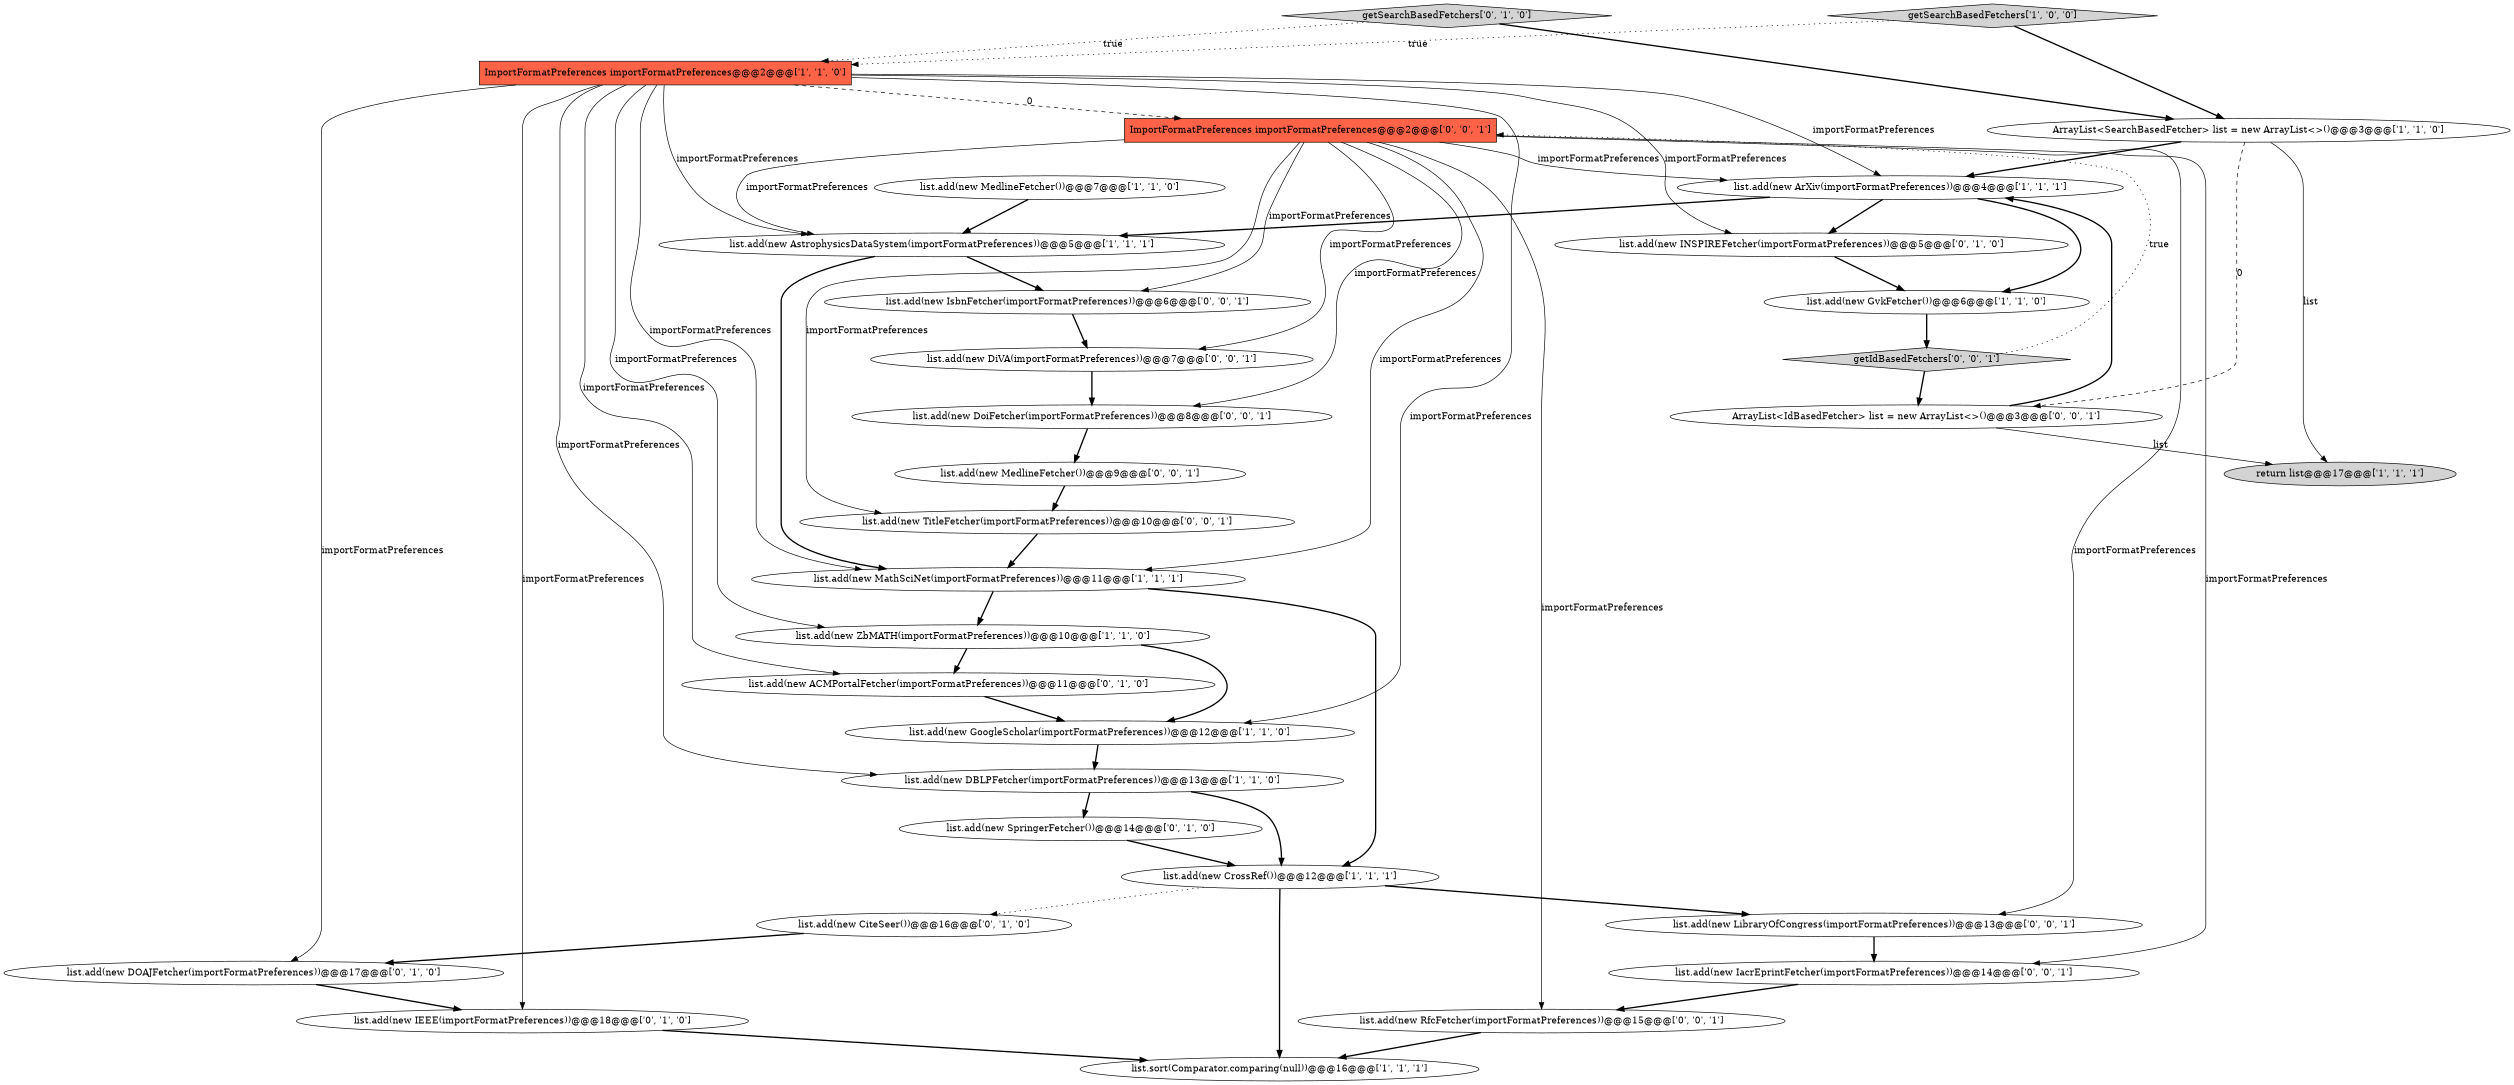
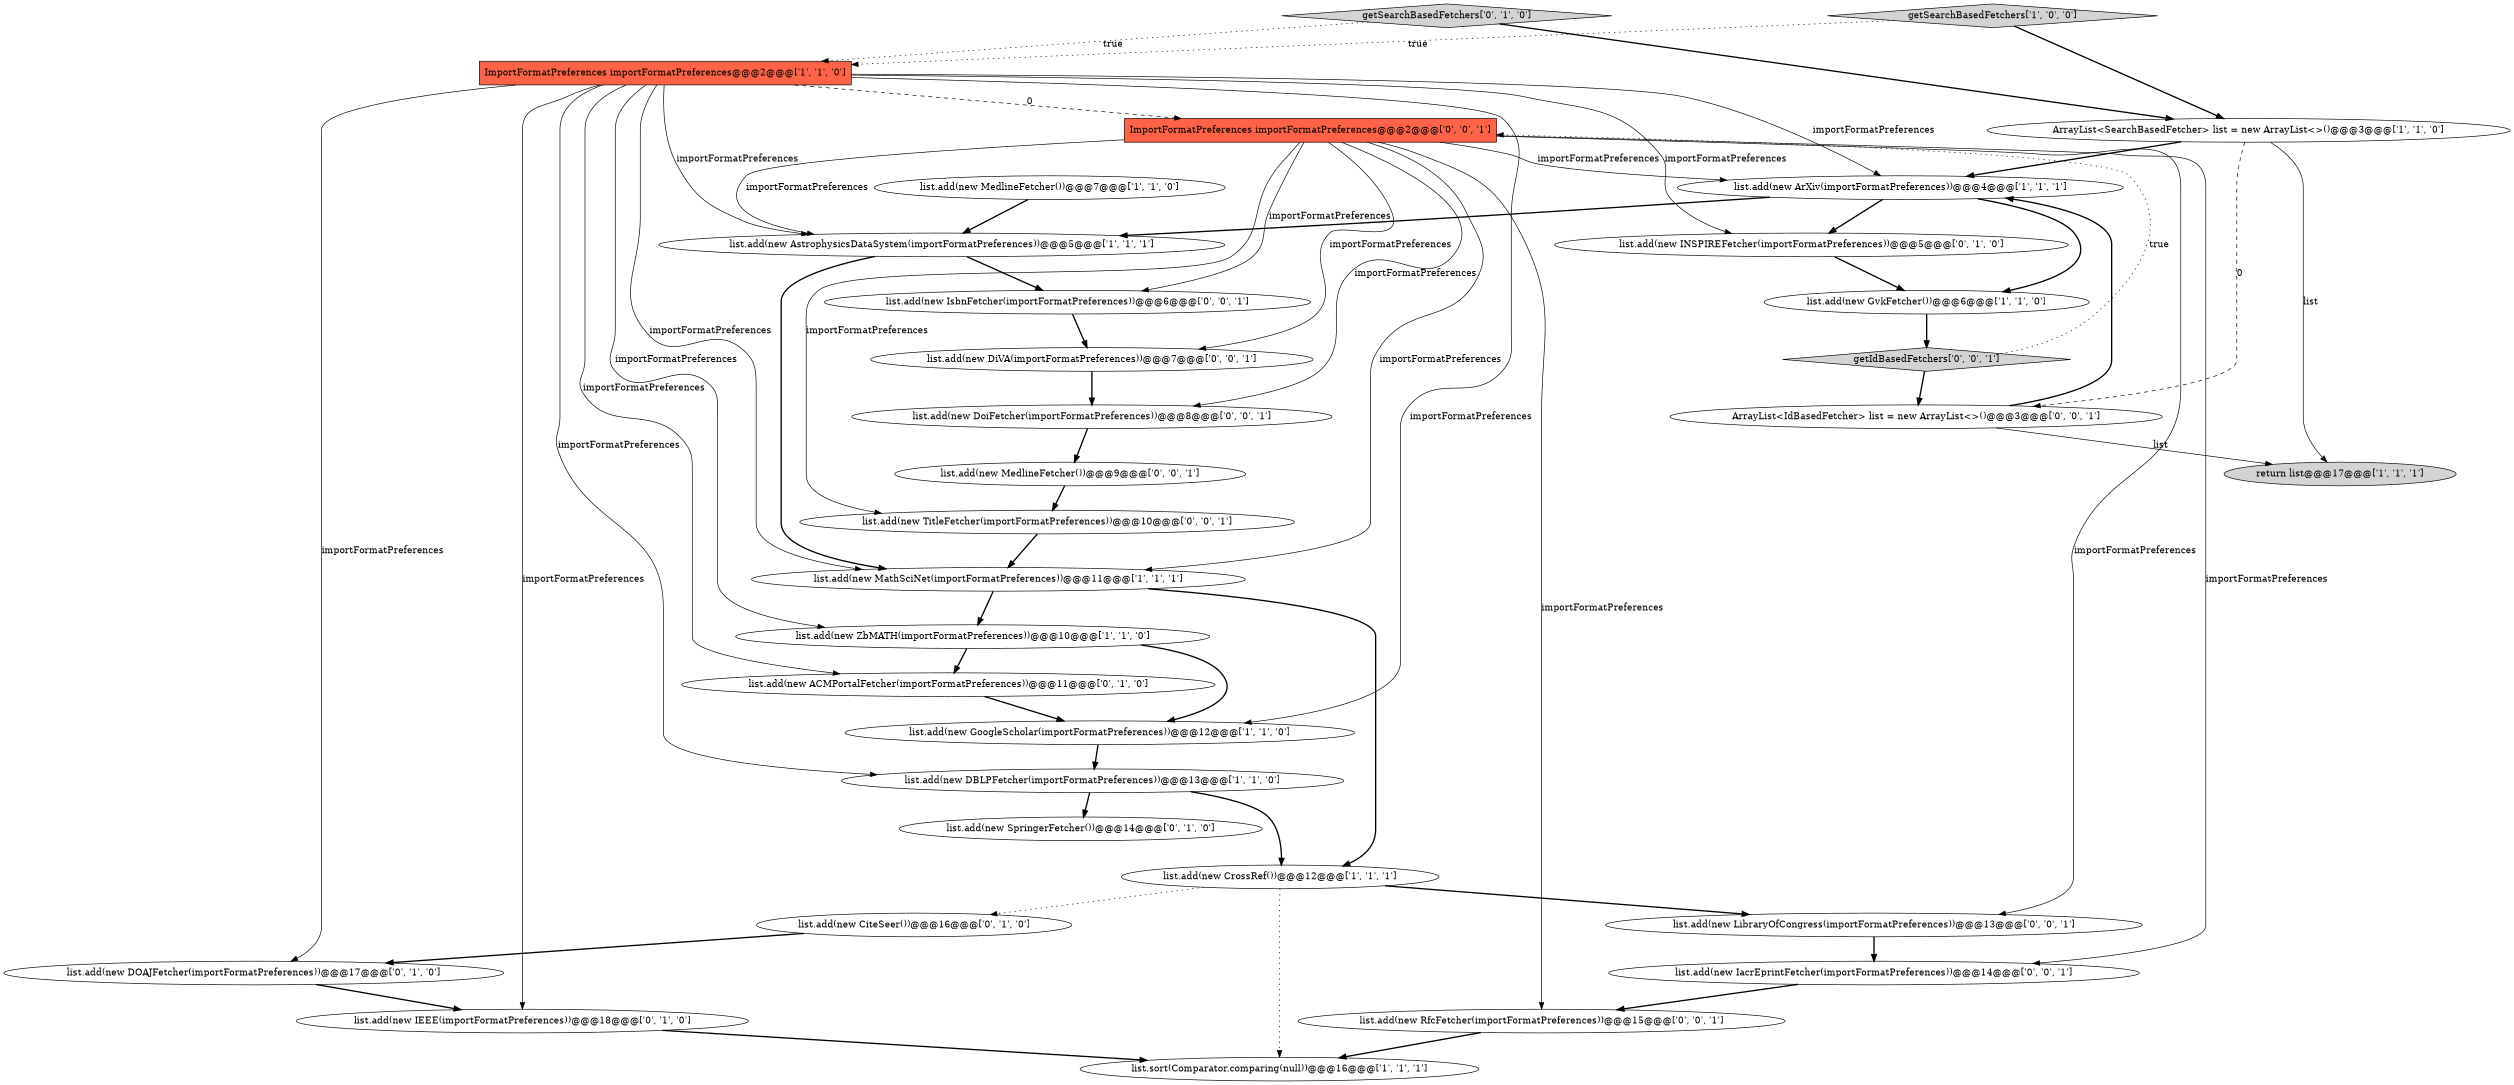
  digraph {
    node [fillcolor=white shape=ellipse style=filled]
    edge [style=bold]
    n1 [label="list.add(new DoiFetcher(importFormatPreferences))@@@8@@@['0', '0', '1']"]
    n2 [label="list.add(new MedlineFetcher())@@@9@@@['0', '0', '1']"]
    n3 [label="list.add(new TitleFetcher(importFormatPreferences))@@@10@@@['0', '0', '1']"]
    n4 [label="list.add(new ACMPortalFetcher(importFormatPreferences))@@@11@@@['0', '1', '0']"]
    n5 [label="list.add(new GoogleScholar(importFormatPreferences))@@@12@@@['1', '1', '0']"]
    n6 [label="list.add(new DBLPFetcher(importFormatPreferences))@@@13@@@['1', '1', '0']"]
    n7 [label="list.add(new IsbnFetcher(importFormatPreferences))@@@6@@@['0', '0', '1']"]
    n8 [label="list.add(new DiVA(importFormatPreferences))@@@7@@@['0', '0', '1']"]
    n9 [label="ArrayList<SearchBasedFetcher> list = new ArrayList<>()@@@3@@@['1', '1', '0']"]
    n10 [fillcolor=lightgray label="return list@@@17@@@['1', '1', '1']"]
    n11 [label="ArrayList<IdBasedFetcher> list = new ArrayList<>()@@@3@@@['0', '0', '1']"]
    n12 [label="list.add(new ArXiv(importFormatPreferences))@@@4@@@['1', '1', '1']"]
    n13 [label="list.add(new AstrophysicsDataSystem(importFormatPreferences))@@@5@@@['1', '1', '1']"]
    n14 [label="list.add(new GvkFetcher())@@@6@@@['1', '1', '0']"]
    n15 [label="list.add(new INSPIREFetcher(importFormatPreferences))@@@5@@@['0', '1', '0']"]
    n16 [label="list.add(new CiteSeer())@@@16@@@['0', '1', '0']"]
    n17 [label="list.add(new DOAJFetcher(importFormatPreferences))@@@17@@@['0', '1', '0']"]
    n18 [label="list.add(new IEEE(importFormatPreferences))@@@18@@@['0', '1', '0']"]
    n19 [fillcolor=tomato label="ImportFormatPreferences importFormatPreferences@@@2@@@['0', '0', '1']" shape=box]
    n20 [label="list.add(new IacrEprintFetcher(importFormatPreferences))@@@14@@@['0', '0', '1']"]
    n21 [label="list.add(new RfcFetcher(importFormatPreferences))@@@15@@@['0', '0', '1']"]
    n22 [label="list.add(new LibraryOfCongress(importFormatPreferences))@@@13@@@['0', '0', '1']"]
    n23 [label="list.add(new MathSciNet(importFormatPreferences))@@@11@@@['1', '1', '1']"]
    n24 [label="list.sort(Comparator.comparing(null))@@@16@@@['1', '1', '1']"]
    n25 [label="list.add(new ZbMATH(importFormatPreferences))@@@10@@@['1', '1', '0']"]
    n26 [label="list.add(new CrossRef())@@@12@@@['1', '1', '1']"]
    n27 [label="list.add(new SpringerFetcher())@@@14@@@['0', '1', '0']"]
    n28 [label="list.add(new MedlineFetcher())@@@7@@@['1', '1', '0']"]
    n29 [fillcolor=lightgray label="getIdBasedFetchers['0', '0', '1']" shape=diamond]
    n30 [fillcolor=lightgray label="getSearchBasedFetchers['1', '0', '0']" shape=diamond]
    n31 [fillcolor=tomato label="ImportFormatPreferences importFormatPreferences@@@2@@@['1', '1', '0']" shape=box]
    n32 [fillcolor=lightgray label="getSearchBasedFetchers['0', '1', '0']" shape=diamond]
    n1 -> n2
    n2 -> n3
    n3 -> n23
    n4 -> n5
    n5 -> n6
    n6 -> n26
    n6 -> n27
    n7 -> n8
    n8 -> n1
    n9 -> n10 [label=list style=solid]
    n9 -> n11 [label=0 style=dashed]
    n9 -> n12
    n11 -> n10 [label=list style=solid]
    n11 -> n12
    n12 -> n13
    n12 -> n14
    n12 -> n15
    n13 -> n7
    n13 -> n23
    n14 -> n29
    n15 -> n14
    n16 -> n17
    n17 -> n18
    n18 -> n24
    n19 -> n1 [label=importFormatPreferences style=solid]
    n19 -> n3 [label=importFormatPreferences style=solid]
    n19 -> n7 [label=importFormatPreferences style=solid]
    n19 -> n8 [label=importFormatPreferences style=solid]
    n19 -> n12 [label=importFormatPreferences style=solid]
    n19 -> n13 [label=importFormatPreferences style=solid]
    n19 -> n20 [label=importFormatPreferences style=solid]
    n19 -> n21 [label=importFormatPreferences style=solid]
    n19 -> n22 [label=importFormatPreferences style=solid]
    n19 -> n23 [label=importFormatPreferences style=solid]
    n20 -> n21
    n21 -> n24
    n22 -> n20
    n23 -> n25
    n23 -> n26
    n25 -> n4
    n25 -> n5
    n26 -> n16 [style=dotted]
    n26 -> n22
-   n26 -> n24
-   n27 -> n26
+   n26 -> n24 [style=dotted]
    n28 -> n13
    n29 -> n11
    n29 -> n19 [label=true style=dotted]
    n30 -> n9
    n30 -> n31 [label=true style=dotted]
    n31 -> n4 [label=importFormatPreferences style=solid]
    n31 -> n5 [label=importFormatPreferences style=solid]
    n31 -> n6 [label=importFormatPreferences style=solid]
    n31 -> n12 [label=importFormatPreferences style=solid]
    n31 -> n13 [label=importFormatPreferences style=solid]
    n31 -> n15 [label=importFormatPreferences style=solid]
    n31 -> n17 [label=importFormatPreferences style=solid]
    n31 -> n18 [label=importFormatPreferences style=solid]
    n31 -> n19 [label=0 style=dashed]
    n31 -> n23 [label=importFormatPreferences style=solid]
    n31 -> n25 [label=importFormatPreferences style=solid]
    n32 -> n9
    n32 -> n31 [label=true style=dotted]
  }
